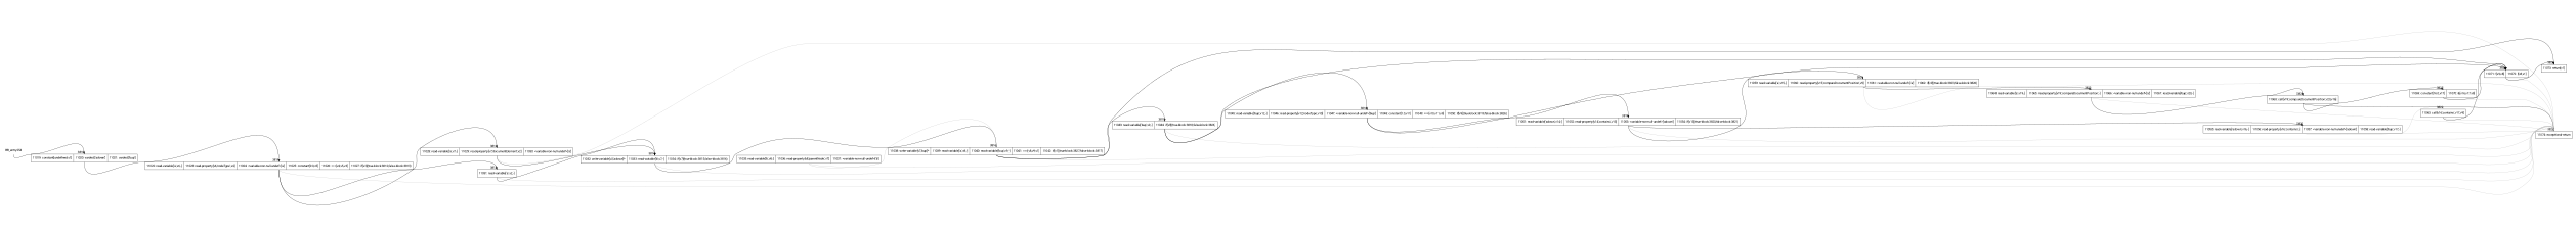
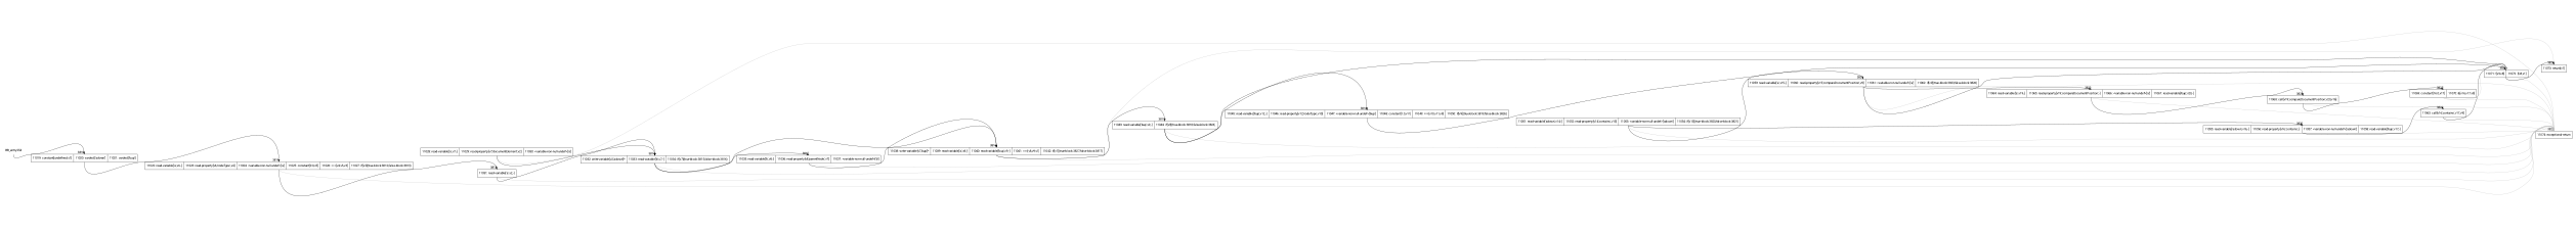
  digraph {
    fontname=Roboto
    rankdir=LR
    node [fontname=Roboto shape=record]
    edge [fontname=Roboto headport=n tailport=s]
    BB_entry254 [shape=none]
    n2 [label="{11019: constant[undefined,v1]|11020: vardecl['adown']|11021: vardecl['bup']}"]
    n3 [label="{11022: read-variable['a',v6,-]|11023: read-property[v6,'nodeType',v4]|11024: \<variable-non-null-undef\>['a']|11025: constant[9.0,v5]|11026: ===[v4,v5,v3]|11027: if[v3](true-block:3812,false-block:3813)}"]
    n4 [label="{11028: read-variable['a',v7,-]|11029: read-property[v7,'documentElement',v2]|11030: \<variable-non-null-undef\>['a']}"]
    n5 [label="{11031: read-variable['a',v2,-]}"]
    n6 [label="{11074: exceptional-return}"]
    n7 [label="{11032: write-variable[v2,'adown']*|11033: read-variable['b',v7,-]|11034: if[v7](true-block:3815,false-block:3816)}"]
    n8 [label="{11038: write-variable[v7,'bup']*|11039: read-variable['a',v8,-]|11040: read-variable['bup',v9,-]|11041: ===[v8,v9,v1]|11042: if[v1](true-block:3827,false-block:3817)}"]
    n9 [label="{11035: read-variable['b',v8,-]|11036: read-property[v8,'parentNode',v7]|11037: \<variable-non-null-undef\>['b']}"]
    n10 [label="{11073: return[v1]}"]
    n11 [label="{11043: read-variable['bup',v9,-]|11044: if[v9](true-block:3818,false-block:3826)}"]
    n12 [label="{11071: ![v9,v8]|11072: ![v8,v1]}"]
    n13 [label="{11045: read-variable['bup',v12,-]|11046: read-property[v12,'nodeType',v10]|11047: \<variable-non-null-undef\>['bup']|11048: constant[1.0,v11]|11049: ===[v10,v11,v9]|11050: if[v9](true-block:3819,false-block:3826)}"]
    n14 [label="{11051: read-variable['adown',v14,-]|11052: read-property[v14,'contains',v13]|11053: \<variable-non-null-undef\>['adown']|11054: if[v13](true-block:3820,false-block:3821)}"]
    n15 [label="{11055: read-variable['adown',v16,-]|11056: read-property[v16,'contains',-]|11057: \<variable-non-null-undef\>['adown']|11058: read-variable['bup',v17,-]}"]
    n16 [label="{11059: read-variable['a',v15,-]|11060: read-property[v15,'compareDocumentPosition',v9]|11061: \<variable-non-null-undef\>['a']|11062: if[v9](true-block:3823,false-block:3826)}"]
    n17 [label="{11063: call[v16,'contains',v17,v9]}"]
    n18 [label="{11064: read-variable['a',v19,-]|11065: read-property[v19,'compareDocumentPosition',-]|11066: \<variable-non-null-undef\>['a']|11067: read-variable['bup',v20,-]}"]
    n19 [label="{11068: call[v19,'compareDocumentPosition',v20,v16]}"]
    n20 [label="{11069: constant[16.0,v17]|11070: &[v16,v17,v9]}"]
    BB_entry254 -> n2 [headlabel="    3810"]
    n2 -> n3 [headlabel="      3811"]
-   n3 -> n4 [headlabel="      3812"]
    n3 -> n5 [headlabel="      3813"]
    n3 -> n6 [color=gray headlabel="      3828"]
    n4 -> n6 [color=gray]
    n4 -> n7 [headlabel="      3814"]
    n5 -> n6 [color=gray]
    n5 -> n7
    n7 -> n6 [color=gray]
    n7 -> n8 [headlabel="      3816"]
+   n7 -> n9 [headlabel="      3815"]
    n8 -> n6 [color=gray]
-   n8 -> n10 [headlabel="      3827"]
+   n8 -> n10 [headlabel="      3827" color=gray]
    n8 -> n11 [headlabel="      3817"]
    n9 -> n6 [color=gray]
-   n9 -> n8 [color=gray]
+   n9 -> n8
    n11 -> n6 [color=gray]
    n11 -> n12 [headlabel="      3826"]
    n11 -> n13 [headlabel="      3818"]
    n12 -> n6 [color=gray]
    n12 -> n10
    n13 -> n12
-   n13 -> n14 [headlabel="      3819"]
    n14 -> n6 [color=gray]
    n14 -> n15 [headlabel="      3820"]
    n14 -> n16 [headlabel="      3821"]
    n15 -> n6 [color=gray]
-   n15 -> n17 [headlabel="      3822" color=gray]
+   n15 -> n17 [headlabel="      3822"]
    n16 -> n6 [color=gray]
+   n16 -> n12
    n16 -> n18 [headlabel="      3823"]
    n17 -> n6 [color=gray]
    n17 -> n12
    n18 -> n6 [color=gray]
    n18 -> n19 [headlabel="      3824"]
-   n19 -> n6 [color=black]
+   n19 -> n6 [color=gray]
    n19 -> n20 [headlabel="      3825"]
    n20 -> n6 [color=gray]
-   n20 -> n12
+   n20 -> n12 [color=gray]
  }
